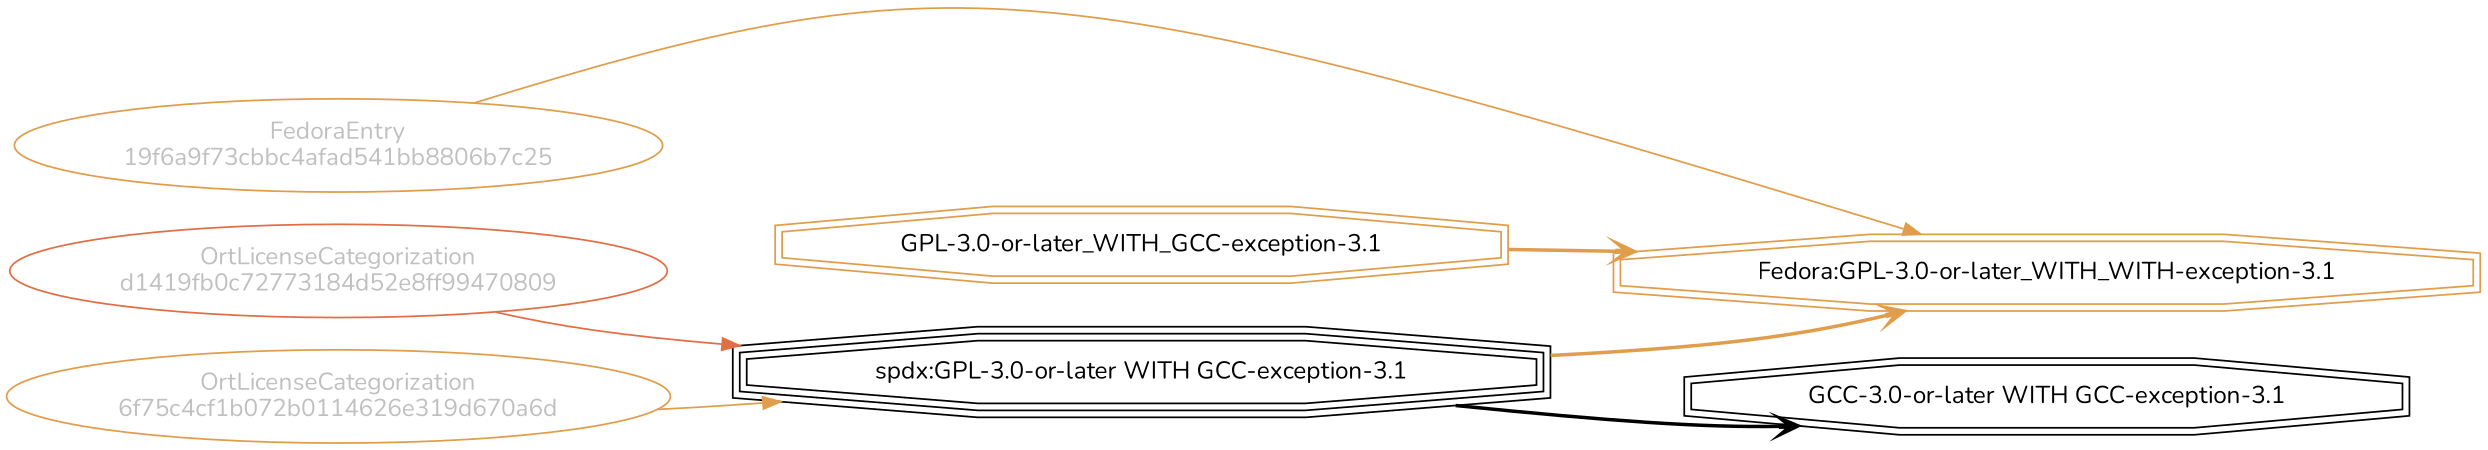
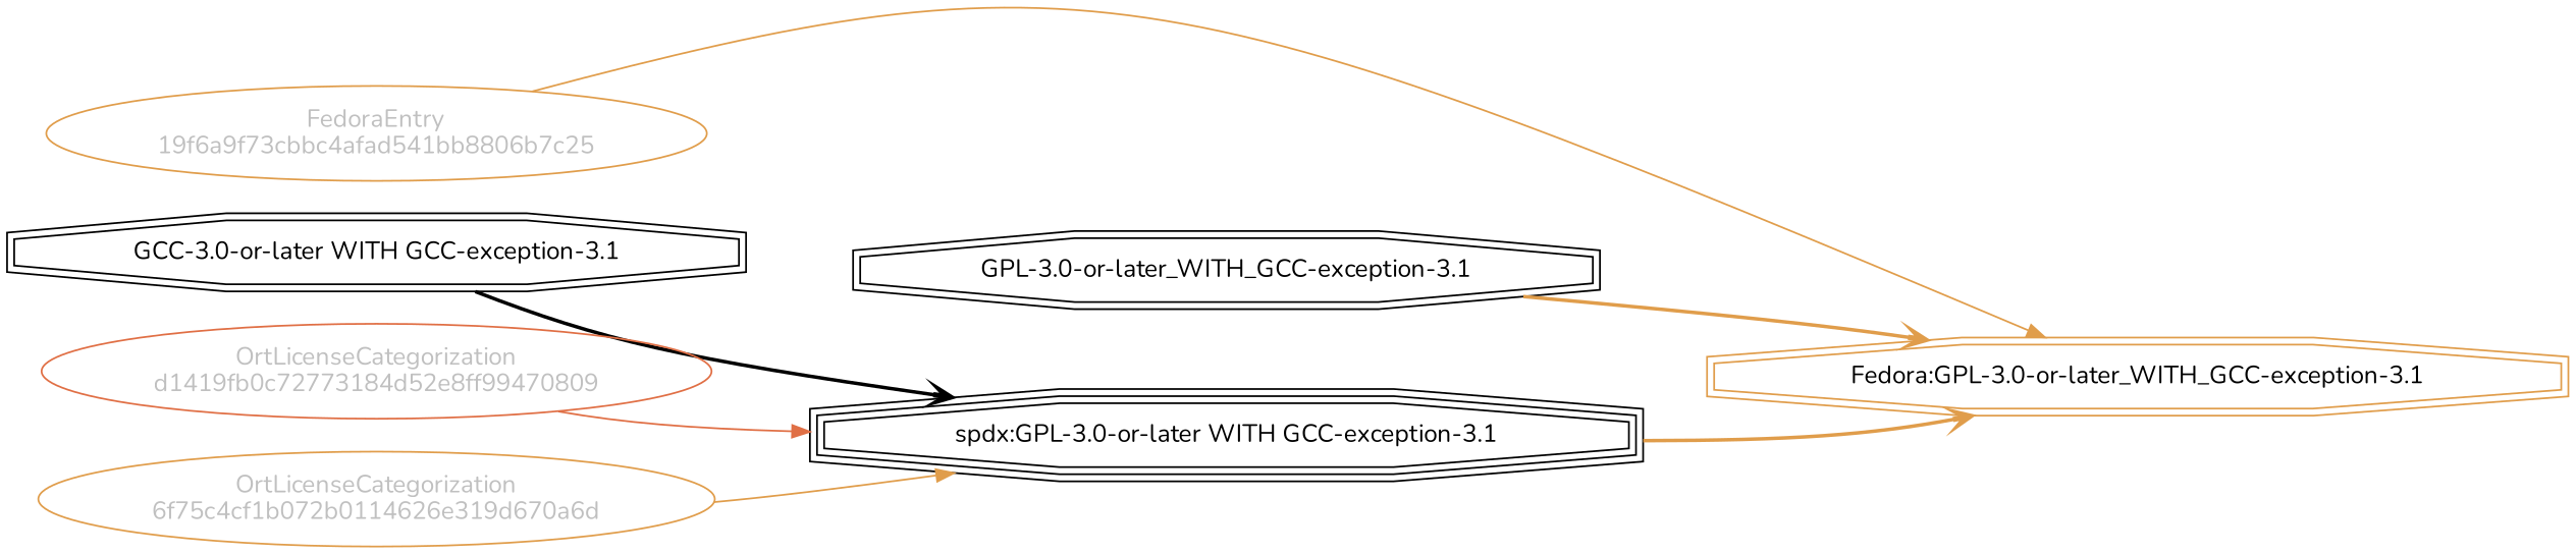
  strict digraph {
    fontname=Nunito
    rankdir=LR
    splines=curved
    node [color="#e09d4b" fontname=Nunito shape=ellipse]
    edge [color="#e09d4b" fontname=Nunito weight=0.5]
    n1 [fillcolor="beige;1" fontcolor=gray label="FedoraEntry\n19f6a9f73cbbc4afad541bb8806b7c25"]
-   n2 [label="Fedora:GPL-3.0-or-later_WITH_WITH-exception-3.1" shape=doubleoctagon]
-   n3 [label="GPL-3.0-or-later_WITH_GCC-exception-3.1" shape=doubleoctagon]
+   n2 [label="Fedora:GPL-3.0-or-later_WITH_GCC-exception-3.1" shape=doubleoctagon]
+   n3 [color=black label="GPL-3.0-or-later_WITH_GCC-exception-3.1" shape=doubleoctagon]
    n4 [label="spdx:GPL-3.0-or-later WITH GCC-exception-3.1" shape=tripleoctagon color=""]
    n5 [label="GCC-3.0-or-later WITH GCC-exception-3.1" shape=doubleoctagon color=""]
    n6 [color="#e06f45" fillcolor="beige;1" fontcolor=gray label="OrtLicenseCategorization\nd1419fb0c72773184d52e8ff99470809"]
    n7 [fillcolor="beige;1" fontcolor=gray label="OrtLicenseCategorization\n6f75c4cf1b072b0114626e319d670a6d"]
    n1 -> n2
    n3 -> n2 [arrowhead=vee style=bold weight=0.7]
    n4 -> n2 [arrowhead=vee style=bold weight=0.7]
-   n4 -> n5 [arrowhead=vee style=bold weight=0.7 color=""]
+   n5 -> n4 [arrowhead=vee style=bold weight=0.7 color=""]
    n6 -> n4 [color="#e06f45"]
    n7 -> n4
  }
